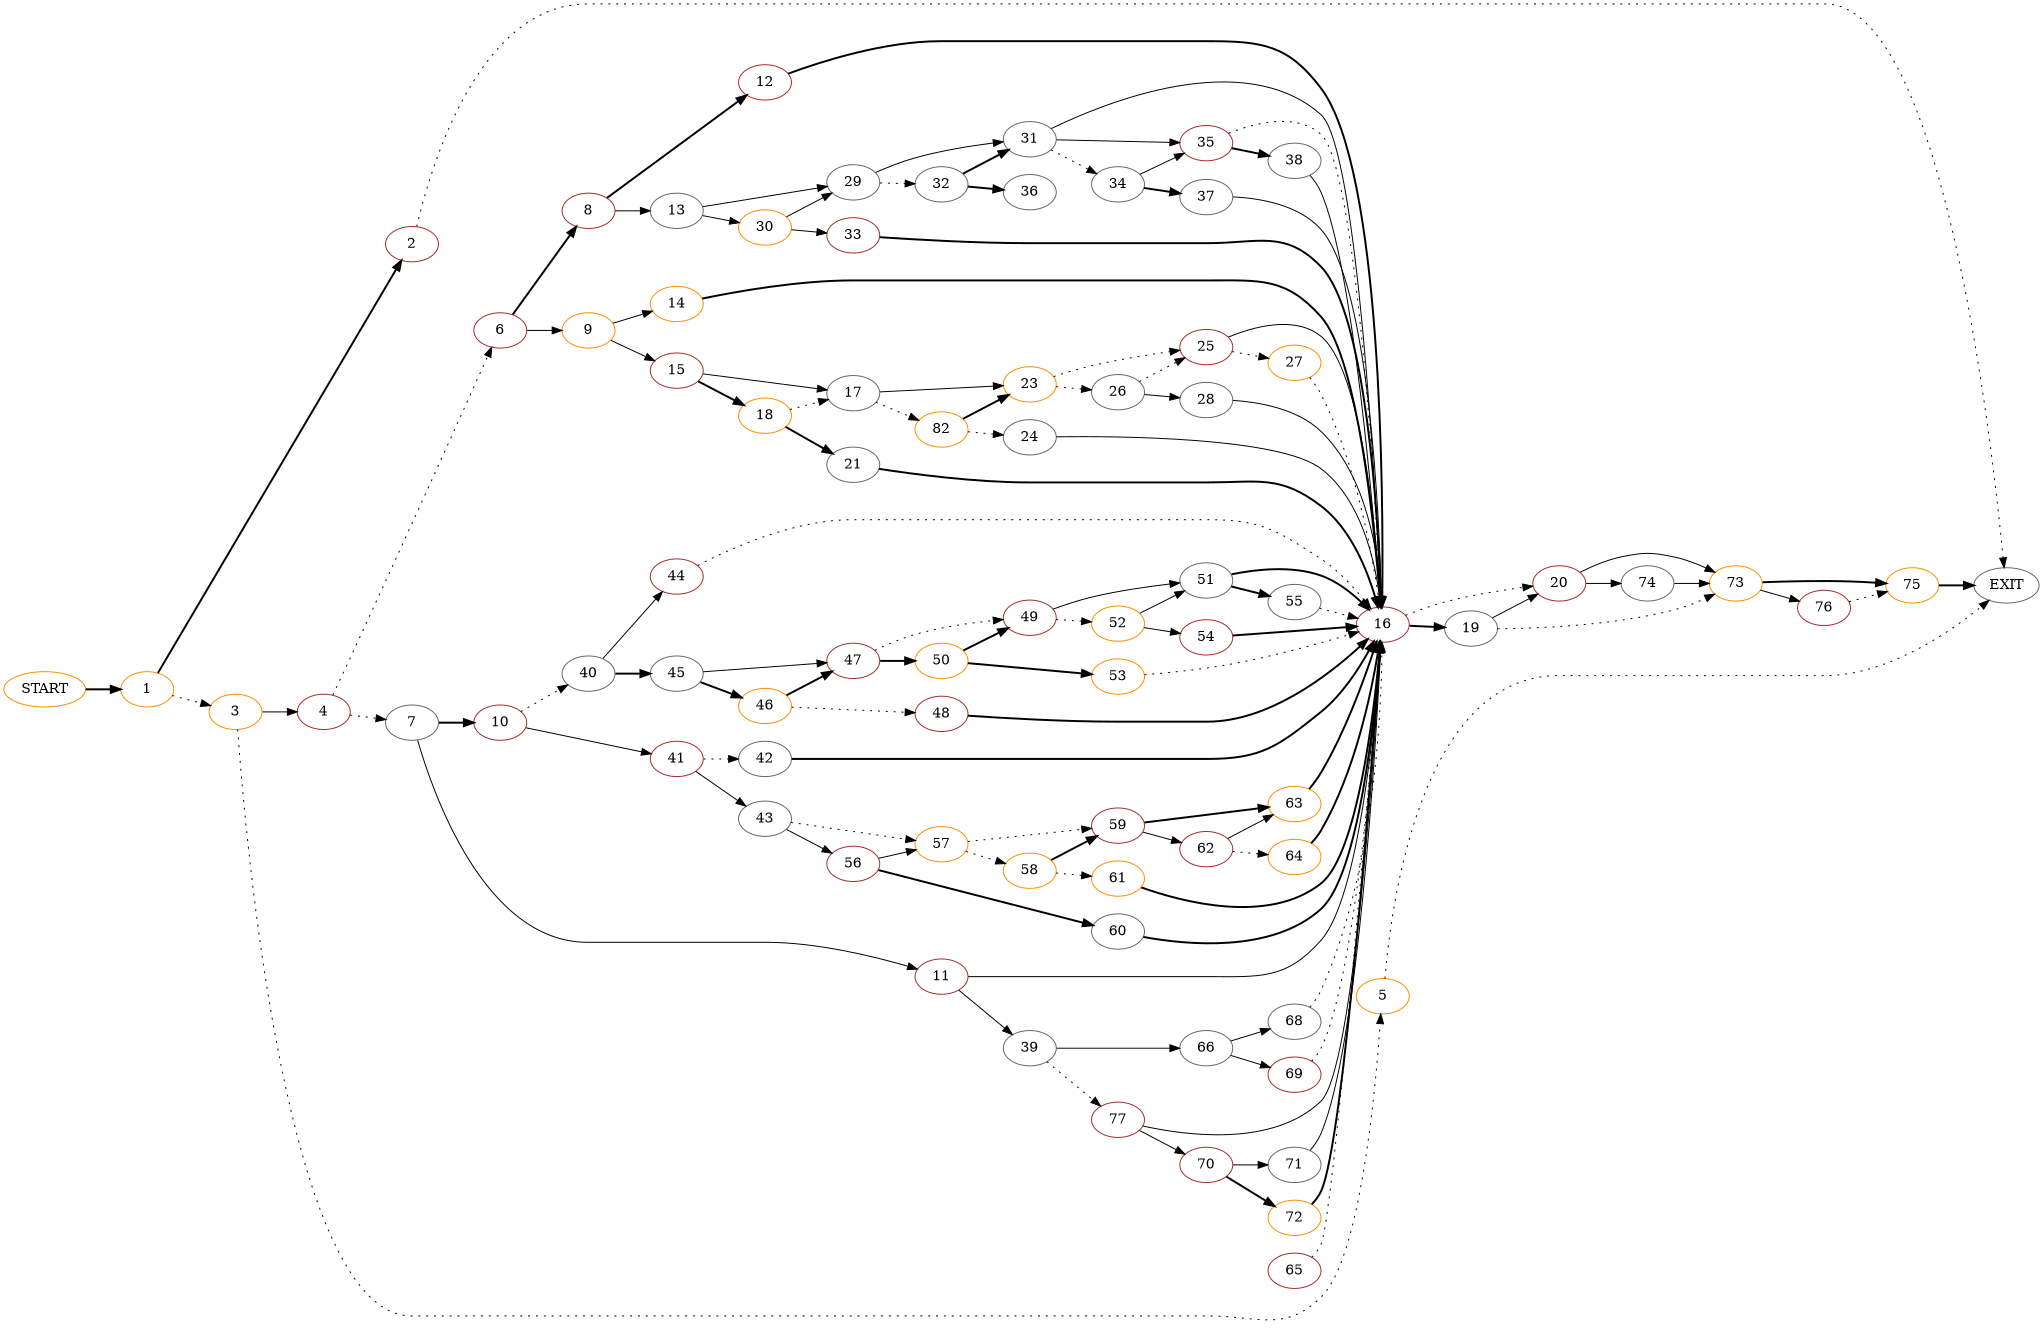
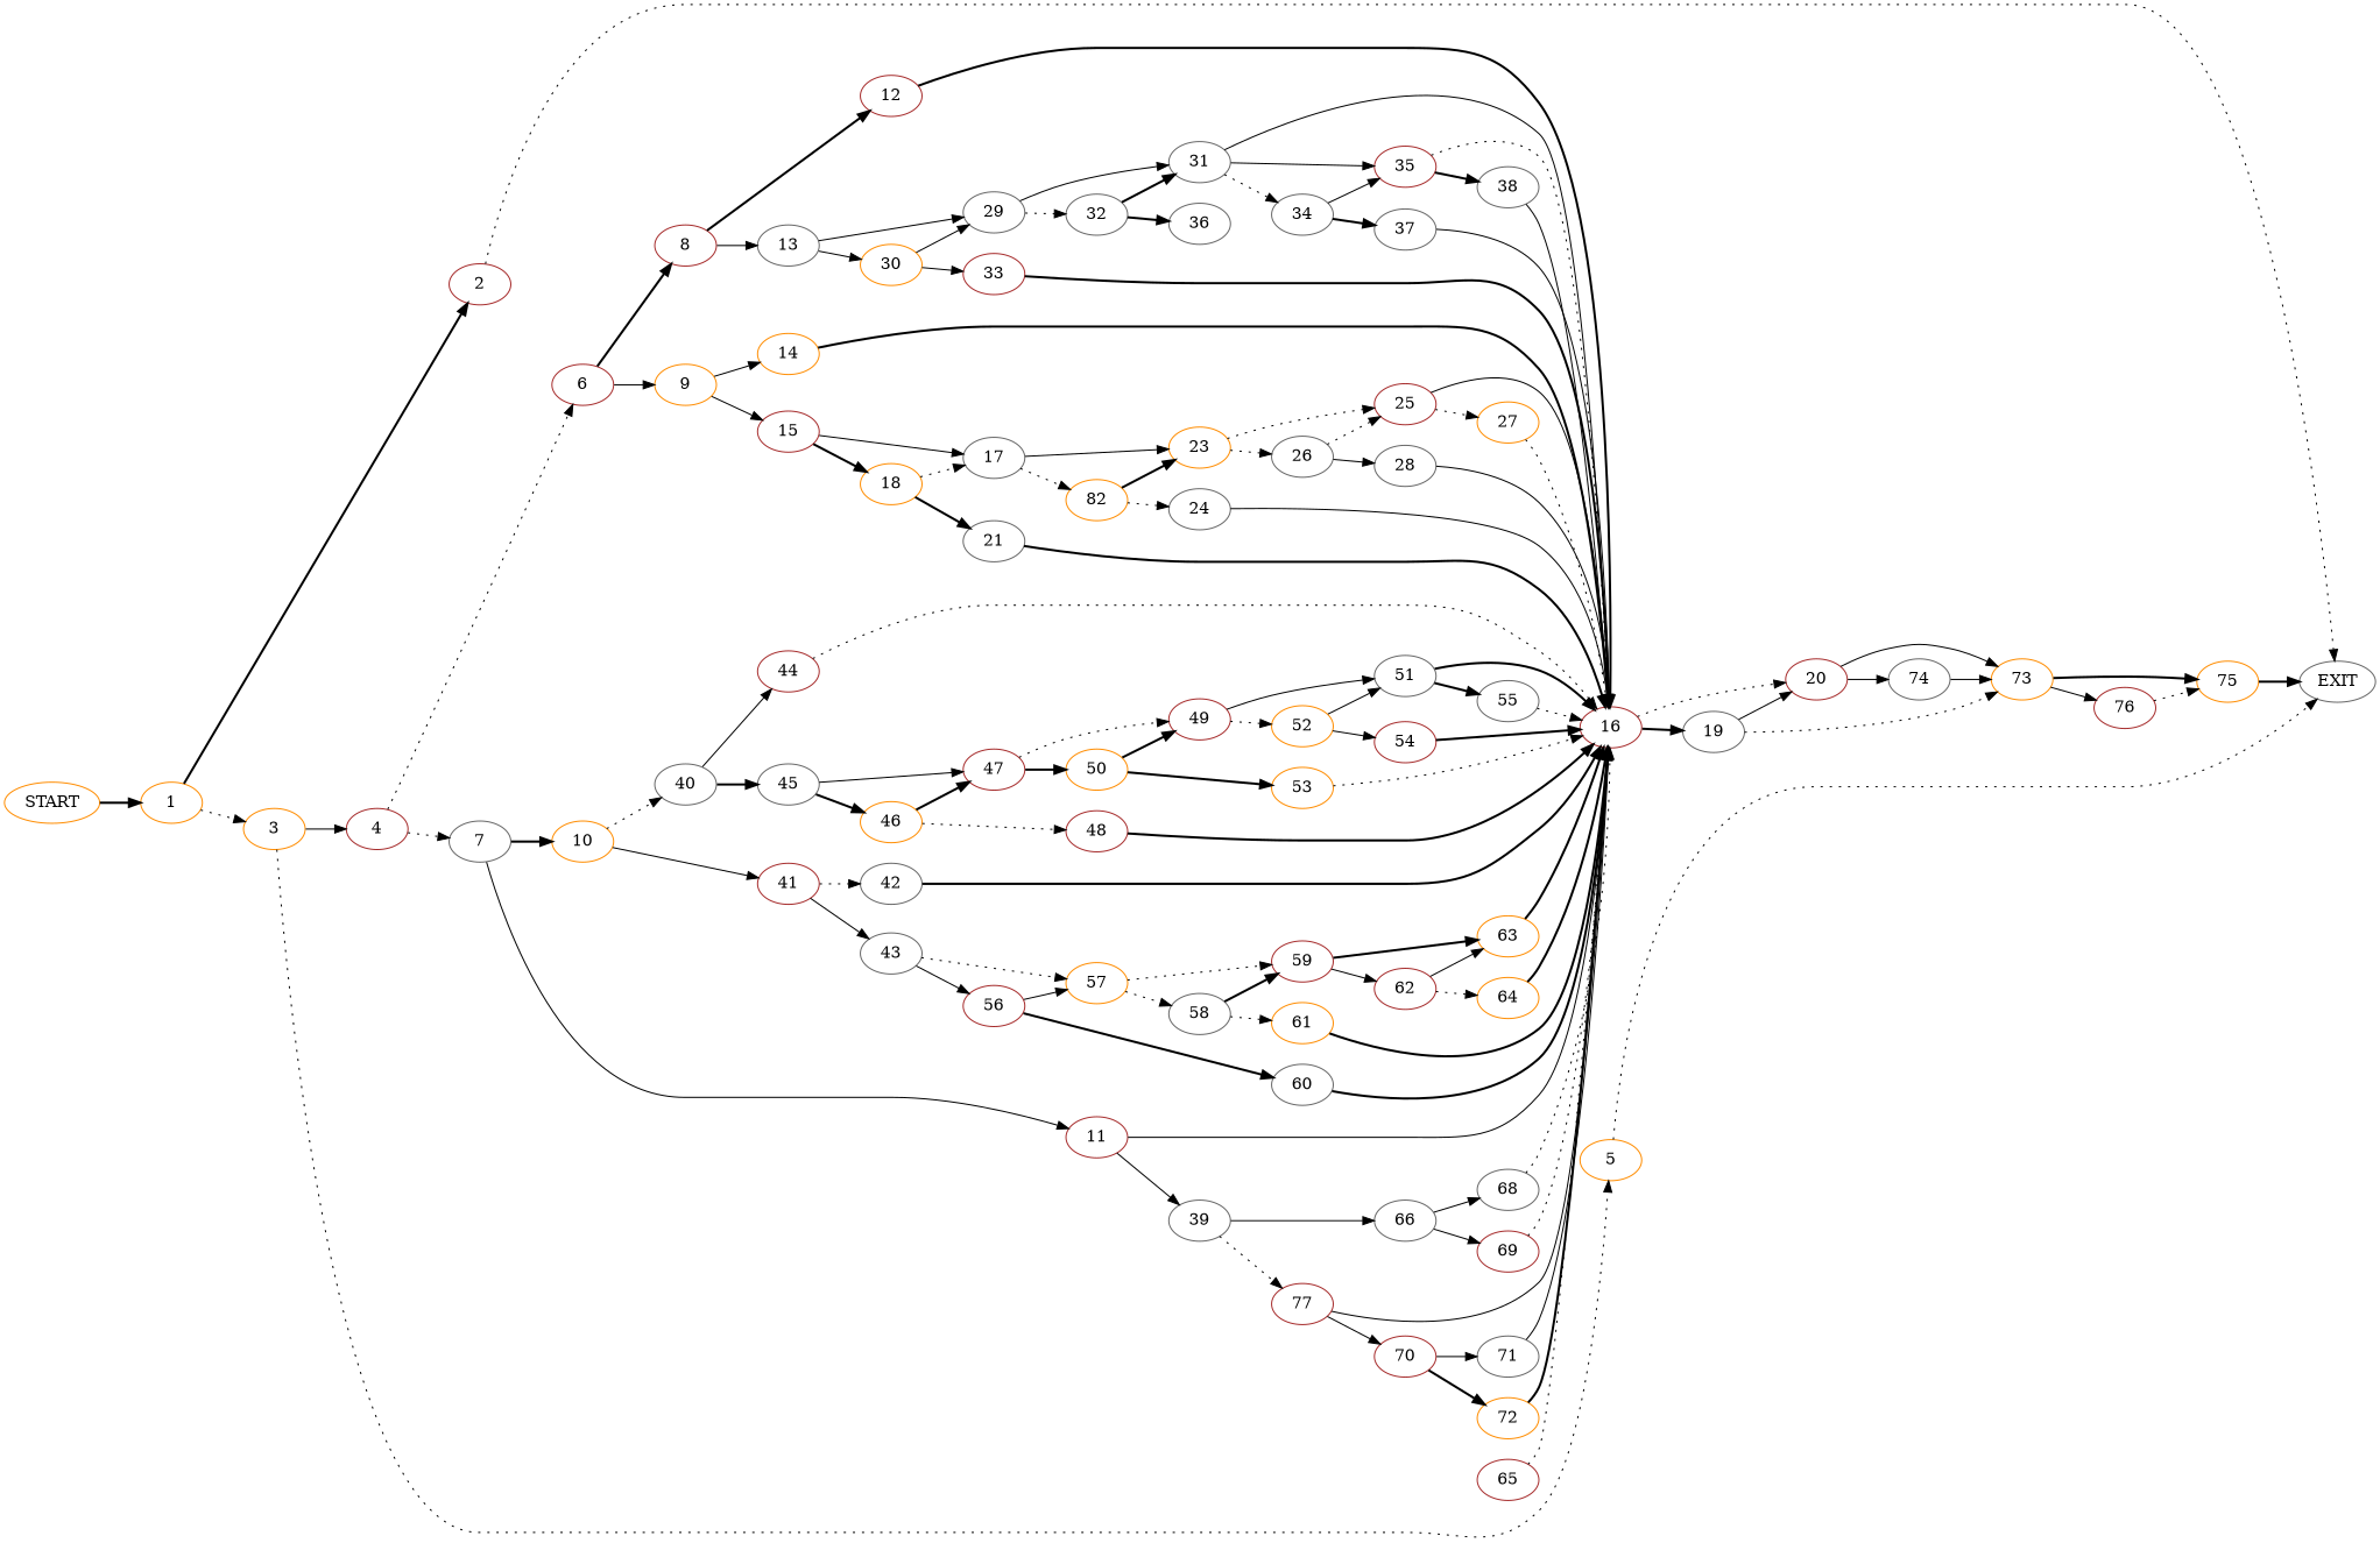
  digraph {
    rankdir=LR
    node [color=gray40]
    edge [style=solid]
    n1 [color=darkorange label=START]
    1 [color=darkorange]
    2 [color=brown]
    3 [color=darkorange]
    n5 [label=EXIT]
    4 [color=brown]
    5 [color=darkorange]
    6 [color=brown]
    7
    8 [color=brown]
    9 [color=darkorange]
-   10 [color=brown]
+   10 [color=darkorange]
    11 [color=brown]
    12 [color=brown]
    13
    14 [color=darkorange]
    15 [color=brown]
    40
    41 [color=brown]
    16 [color=brown]
    39
    29
    30 [color=darkorange]
    17
    18 [color=darkorange]
    44 [color=brown]
    45
    42
    43
    19
    20 [color=brown]
    66
    n33 [color=brown label=77]
    31
    32
    33 [color=brown]
    n37 [color=darkorange label=82]
    23 [color=darkorange]
    21
    73 [color=darkorange]
    74
    24
    25 [color=brown]
    26
    75 [color=darkorange]
    76 [color=brown]
    27 [color=darkorange]
    28
    34
    35 [color=brown]
    36
    37
    38
    68
    69 [color=brown]
    70 [color=brown]
    46 [color=darkorange]
    47 [color=brown]
    56 [color=brown]
    57 [color=darkorange]
    60
-   58 [color=darkorange]
+   58
    59 [color=brown]
    48 [color=brown]
    49 [color=brown]
    50 [color=darkorange]
    51
    52 [color=darkorange]
    53 [color=darkorange]
    55
    54 [color=brown]
    61 [color=darkorange]
    62 [color=brown]
    63 [color=darkorange]
    64 [color=darkorange]
    65 [color=brown]
    71
    72 [color=darkorange]
    n1 -> 1 [style=bold]
    1 -> 2 [style=bold]
    1 -> 3 [style=dotted]
    2 -> n5 [style=dotted]
    3 -> 4
    3 -> 5 [style=dotted]
    4 -> 6 [style=dotted]
    4 -> 7 [style=dotted]
    5 -> n5 [style=dotted]
    6 -> 8 [style=bold]
    6 -> 9
    7 -> 10 [style=bold]
    7 -> 11
    8 -> 12 [style=bold]
    8 -> 13
    9 -> 14
    9 -> 15
    10 -> 40 [style=dotted]
    10 -> 41
    11 -> 16
    11 -> 39
    12 -> 16 [style=bold]
    13 -> 29
    13 -> 30
    14 -> 16 [style=bold]
    15 -> 17
    15 -> 18 [style=bold]
    40 -> 44
    40 -> 45 [style=bold]
    41 -> 42 [style=dotted]
    41 -> 43
    16 -> 19 [style=bold]
    16 -> 20 [style=dotted]
    39 -> 66
    39 -> n33 [style=dotted]
    29 -> 31
    29 -> 32 [style=dotted]
    30 -> 29
    30 -> 33
    17 -> n37 [style=dotted]
    17 -> 23
    18 -> 17 [style=dotted]
    18 -> 21 [style=bold]
    44 -> 16 [style=dotted]
    45 -> 46 [style=bold]
    45 -> 47
    42 -> 16 [style=bold]
    43 -> 56
    43 -> 57 [style=dotted]
    19 -> 20
    19 -> 73 [style=dotted]
    20 -> 73
    20 -> 74
    66 -> 68
    66 -> 69
    n33 -> 16
    n33 -> 70
    31 -> 16
    31 -> 34 [style=dotted]
    31 -> 35
    32 -> 31 [style=bold]
    32 -> 36 [style=bold]
    33 -> 16 [style=bold]
    n37 -> 23 [style=bold]
    n37 -> 24 [style=dotted]
    23 -> 25 [style=dotted]
    23 -> 26 [style=dotted]
    21 -> 16 [style=bold]
    73 -> 75 [style=bold]
    73 -> 76
    74 -> 73
    24 -> 16
    25 -> 16
    25 -> 27 [style=dotted]
    26 -> 25 [style=dotted]
    26 -> 28
    75 -> n5 [style=bold]
    76 -> 75 [style=dotted]
    27 -> 16 [style=dotted]
    28 -> 16
    34 -> 35
    34 -> 37 [style=bold]
    35 -> 16 [style=dotted]
    35 -> 38 [style=bold]
    37 -> 16
    38 -> 16
    68 -> 16 [style=dotted]
    69 -> 16 [style=dotted]
    70 -> 71
    70 -> 72 [style=bold]
    46 -> 47 [style=bold]
    46 -> 48 [style=dotted]
    47 -> 49 [style=dotted]
    47 -> 50 [style=bold]
    56 -> 57
    56 -> 60 [style=bold]
    57 -> 58 [style=dotted]
    57 -> 59 [style=dotted]
    60 -> 16 [style=bold]
    58 -> 59 [style=bold]
    58 -> 61 [style=dotted]
    59 -> 62
    59 -> 63 [style=bold]
    48 -> 16 [style=bold]
    49 -> 51
    49 -> 52 [style=dotted]
    50 -> 49 [style=bold]
    50 -> 53 [style=bold]
    51 -> 16 [style=bold]
    51 -> 55 [style=bold]
    52 -> 51
    52 -> 54
    53 -> 16 [style=dotted]
    55 -> 16 [style=dotted]
    54 -> 16 [style=bold]
    61 -> 16 [style=bold]
    62 -> 63
    62 -> 64 [style=dotted]
    63 -> 16 [style=bold]
    64 -> 16 [style=bold]
    65 -> 16 [style=dotted]
    71 -> 16
    72 -> 16 [style=bold]
  }
